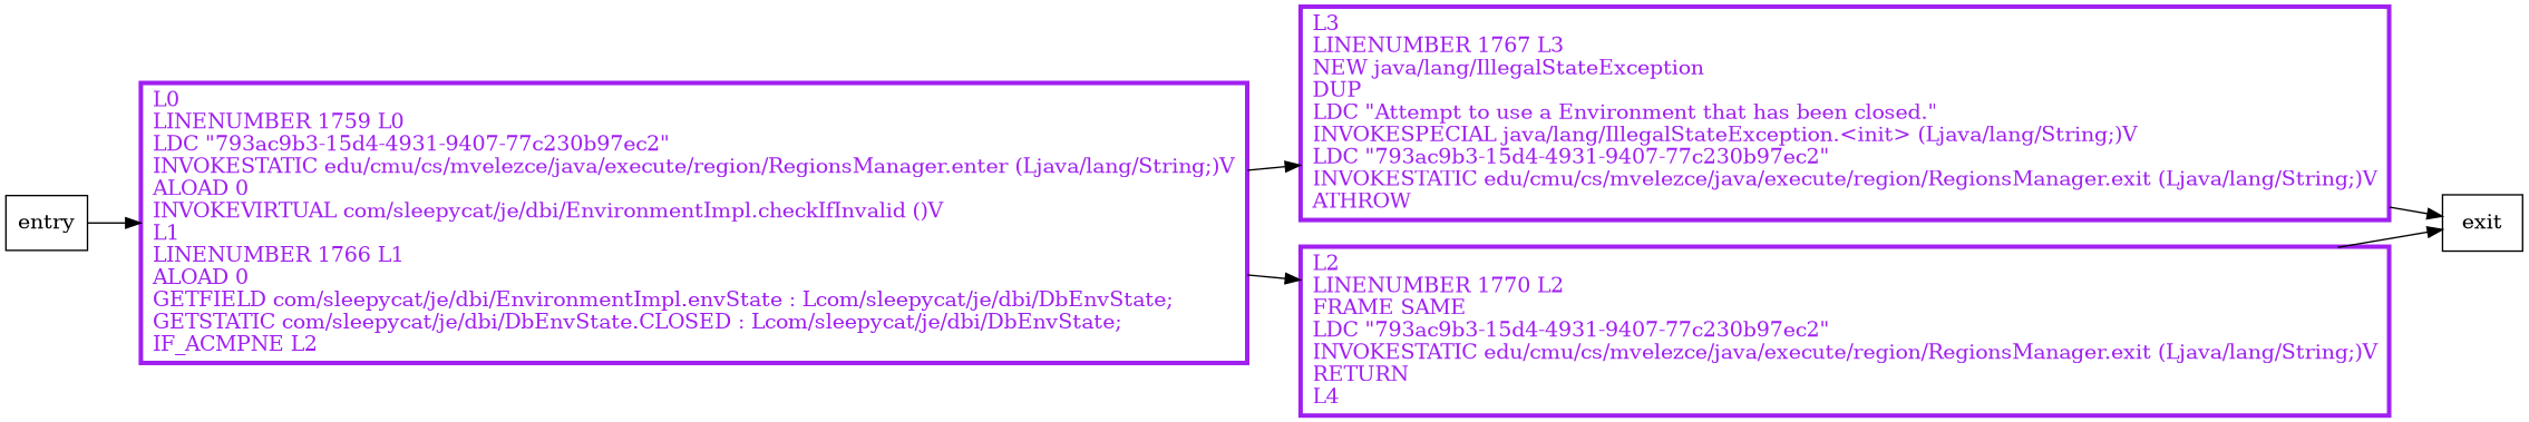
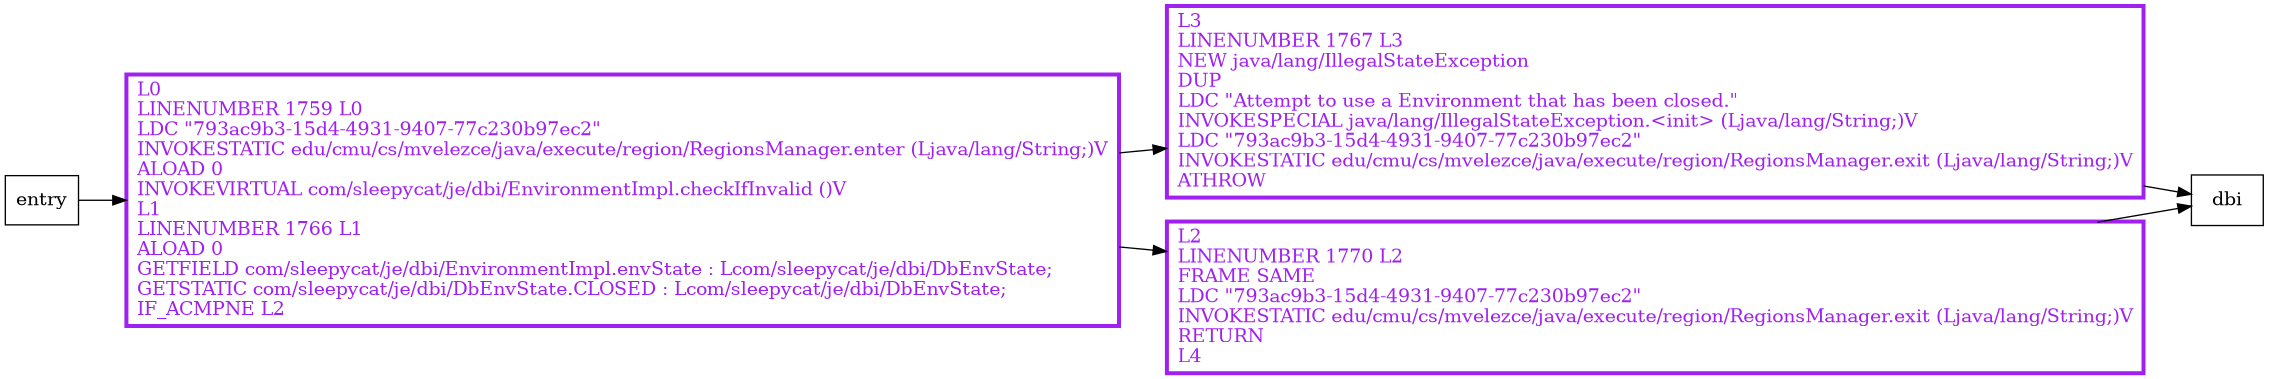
  digraph {
    rankdir=LR
    node [color=purple fontcolor=purple penwidth=3 shape=record]
    n1 [label="L0\lLINENUMBER 1759 L0\lLDC \"793ac9b3-15d4-4931-9407-77c230b97ec2\"\lINVOKESTATIC edu/cmu/cs/mvelezce/java/execute/region/RegionsManager.enter (Ljava/lang/String;)V\lALOAD 0\lINVOKEVIRTUAL com/sleepycat/je/dbi/EnvironmentImpl.checkIfInvalid ()V\lL1\lLINENUMBER 1766 L1\lALOAD 0\lGETFIELD com/sleepycat/je/dbi/EnvironmentImpl.envState : Lcom/sleepycat/je/dbi/DbEnvState;\lGETSTATIC com/sleepycat/je/dbi/DbEnvState.CLOSED : Lcom/sleepycat/je/dbi/DbEnvState;\lIF_ACMPNE L2\l"]
    n2 [label="L3\lLINENUMBER 1767 L3\lNEW java/lang/IllegalStateException\lDUP\lLDC \"Attempt to use a Environment that has been closed.\"\lINVOKESPECIAL java/lang/IllegalStateException.\<init\> (Ljava/lang/String;)V\lLDC \"793ac9b3-15d4-4931-9407-77c230b97ec2\"\lINVOKESTATIC edu/cmu/cs/mvelezce/java/execute/region/RegionsManager.exit (Ljava/lang/String;)V\lATHROW\l"]
    n3 [label="L2\lLINENUMBER 1770 L2\lFRAME SAME\lLDC \"793ac9b3-15d4-4931-9407-77c230b97ec2\"\lINVOKESTATIC edu/cmu/cs/mvelezce/java/execute/region/RegionsManager.exit (Ljava/lang/String;)V\lRETURN\lL4\l"]
-   exit [color="" fontcolor="" penwidth=""]
+   exit [label=dbi color="" fontcolor="" penwidth=""]
    entry [color="" fontcolor="" penwidth=""]
    n1 -> n2
    n1 -> n3
    n2 -> exit
    n3 -> exit
    entry -> n1
  }
